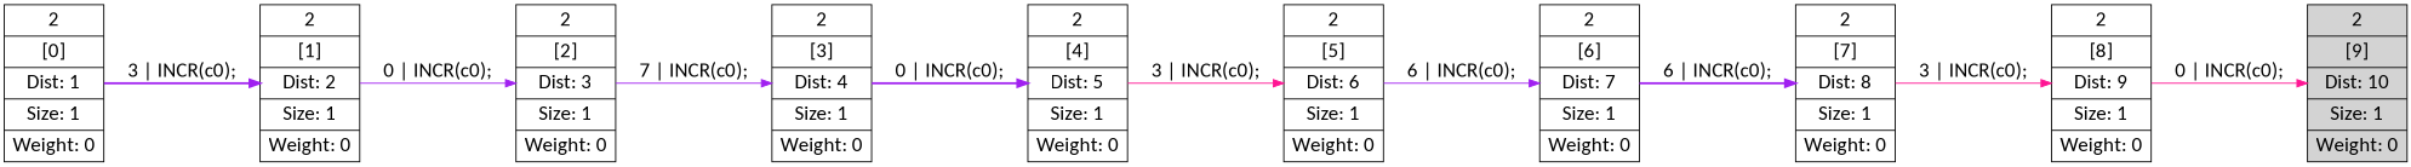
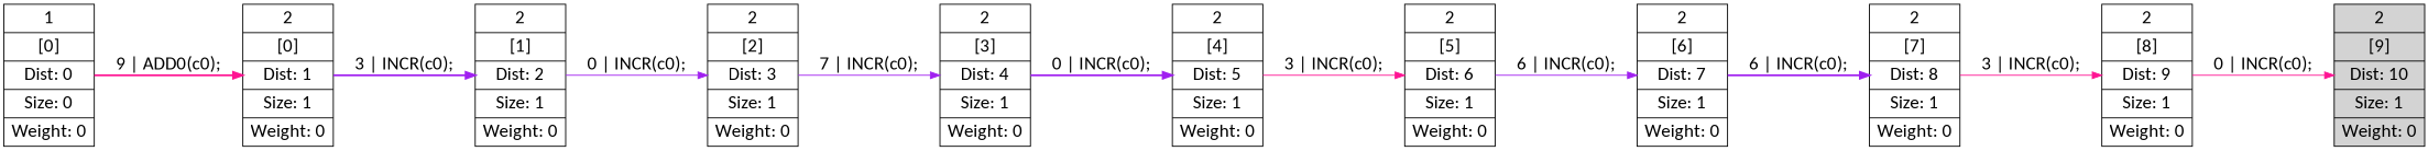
  digraph {
    rankdir=LR
    node [fontname=Calibri fontsize=20 shape=record]
    edge [fontname=Calibri fontsize=20 color=purple style=solid]
+   n1 [label="1 | [0] | Dist: 0 | Size: 0 | Weight: 0"]
    n2 [label="2 | [0] | Dist: 1 | Size: 1 | Weight: 0"]
    n3 [label="2 | [1] | Dist: 2 | Size: 1 | Weight: 0"]
    n4 [label="2 | [2] | Dist: 3 | Size: 1 | Weight: 0"]
    n5 [label="2 | [3] | Dist: 4 | Size: 1 | Weight: 0"]
    n6 [label="2 | [4] | Dist: 5 | Size: 1 | Weight: 0"]
    n7 [label="2 | [5] | Dist: 6 | Size: 1 | Weight: 0"]
    n8 [label="2 | [6] | Dist: 7 | Size: 1 | Weight: 0"]
    n9 [label="2 | [7] | Dist: 8 | Size: 1 | Weight: 0"]
    n10 [label="2 | [8] | Dist: 9 | Size: 1 | Weight: 0"]
    n11 [fillcolor=lightgrey label="2 | [9] | Dist: 10 | Size: 1 | Weight: 0" style=filled]
+   n1 -> n2 [label=" 9 | ADD0(c0); " color=deeppink style=bold]
    n2 -> n3 [label=" 3 | INCR(c0); " style=bold]
    n3 -> n4 [label=" 0 | INCR(c0); "]
    n4 -> n5 [label=" 7 | INCR(c0); "]
    n5 -> n6 [label=" 0 | INCR(c0); " style=bold]
    n6 -> n7 [label=" 3 | INCR(c0); " color=deeppink]
    n7 -> n8 [label=" 6 | INCR(c0); "]
    n8 -> n9 [label=" 6 | INCR(c0); " style=bold]
    n9 -> n10 [label=" 3 | INCR(c0); " color=deeppink]
    n10 -> n11 [label=" 0 | INCR(c0); " color=deeppink]
  }
